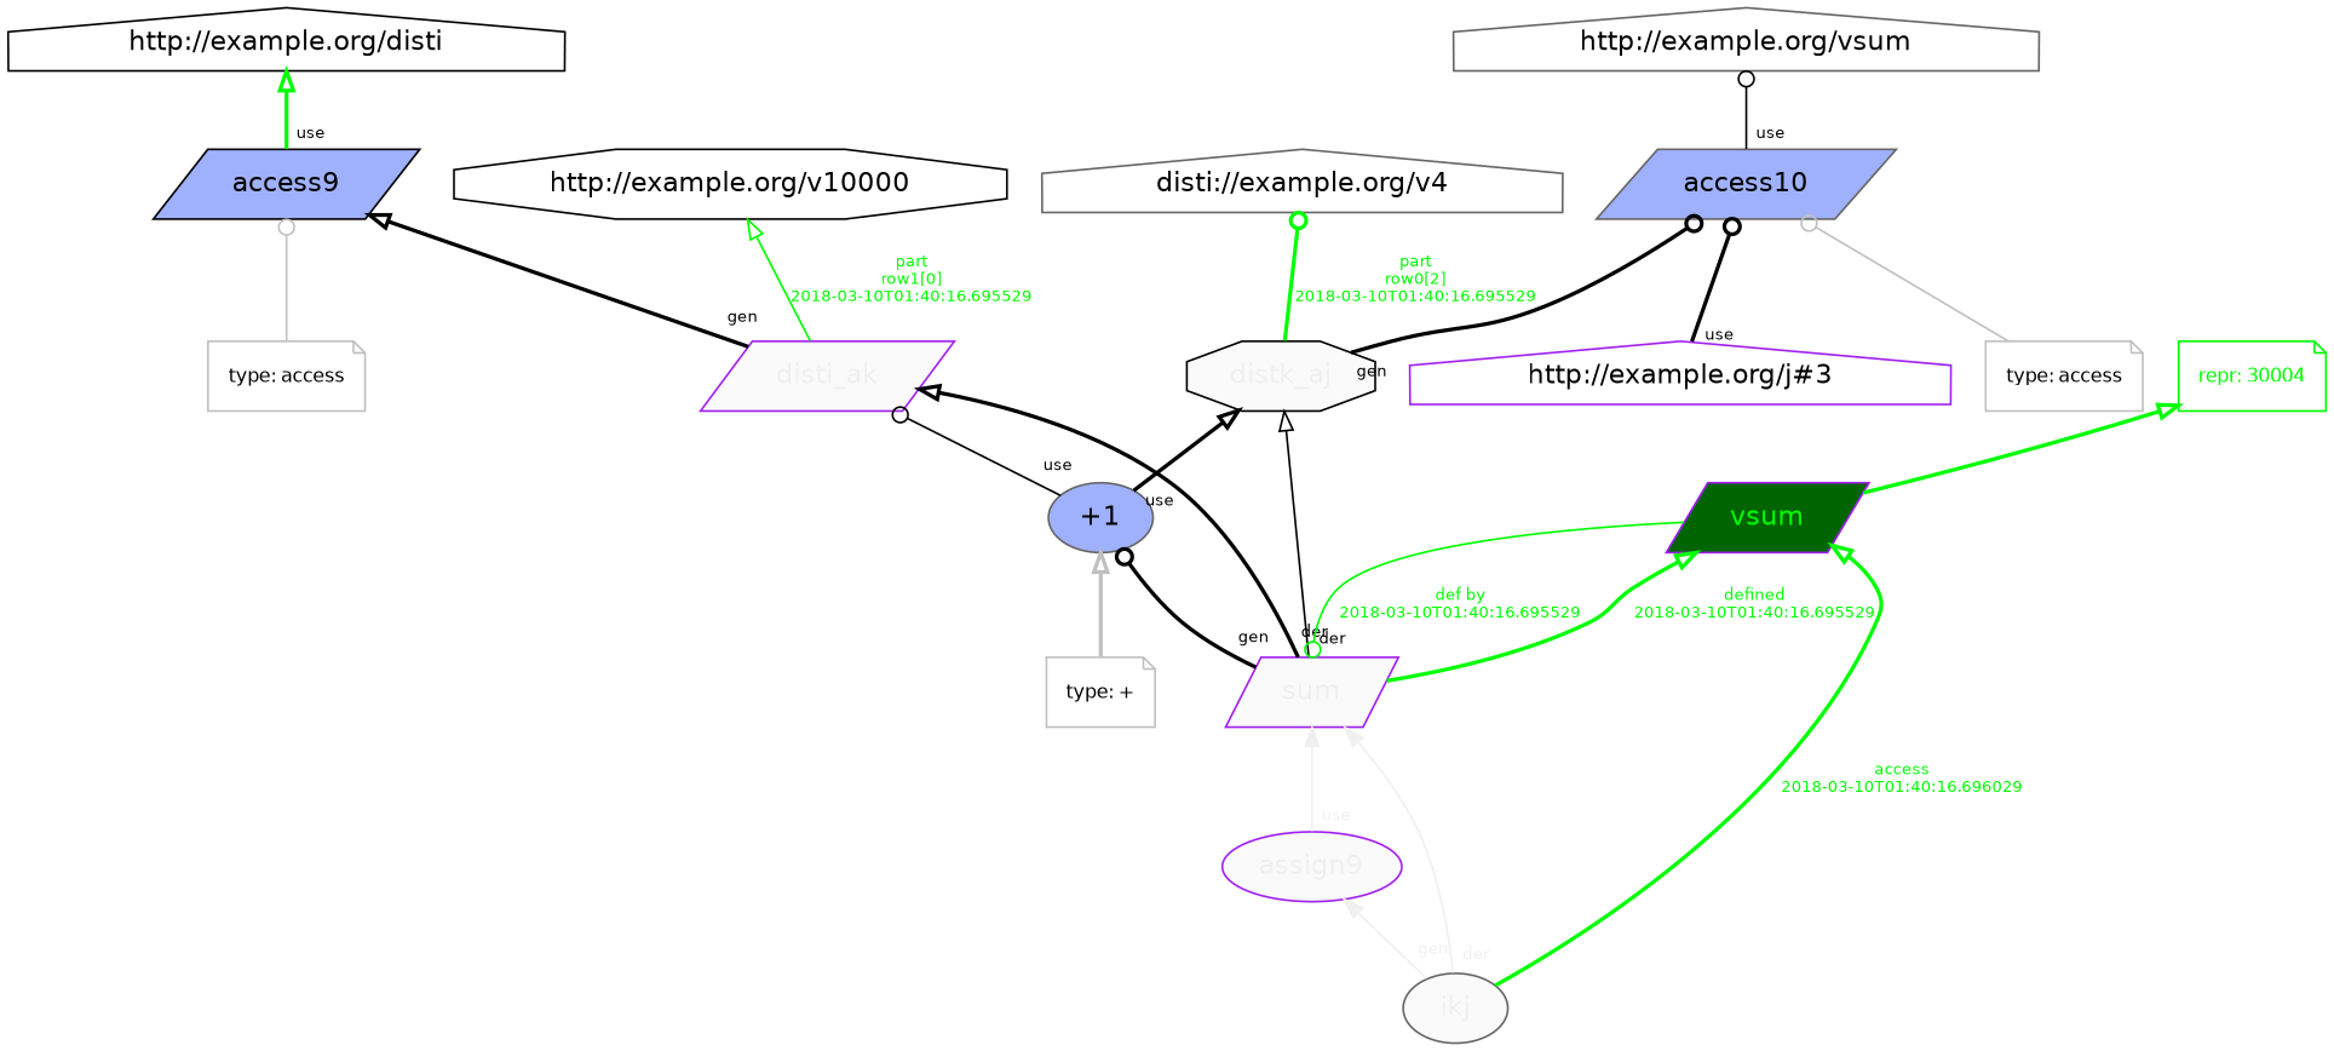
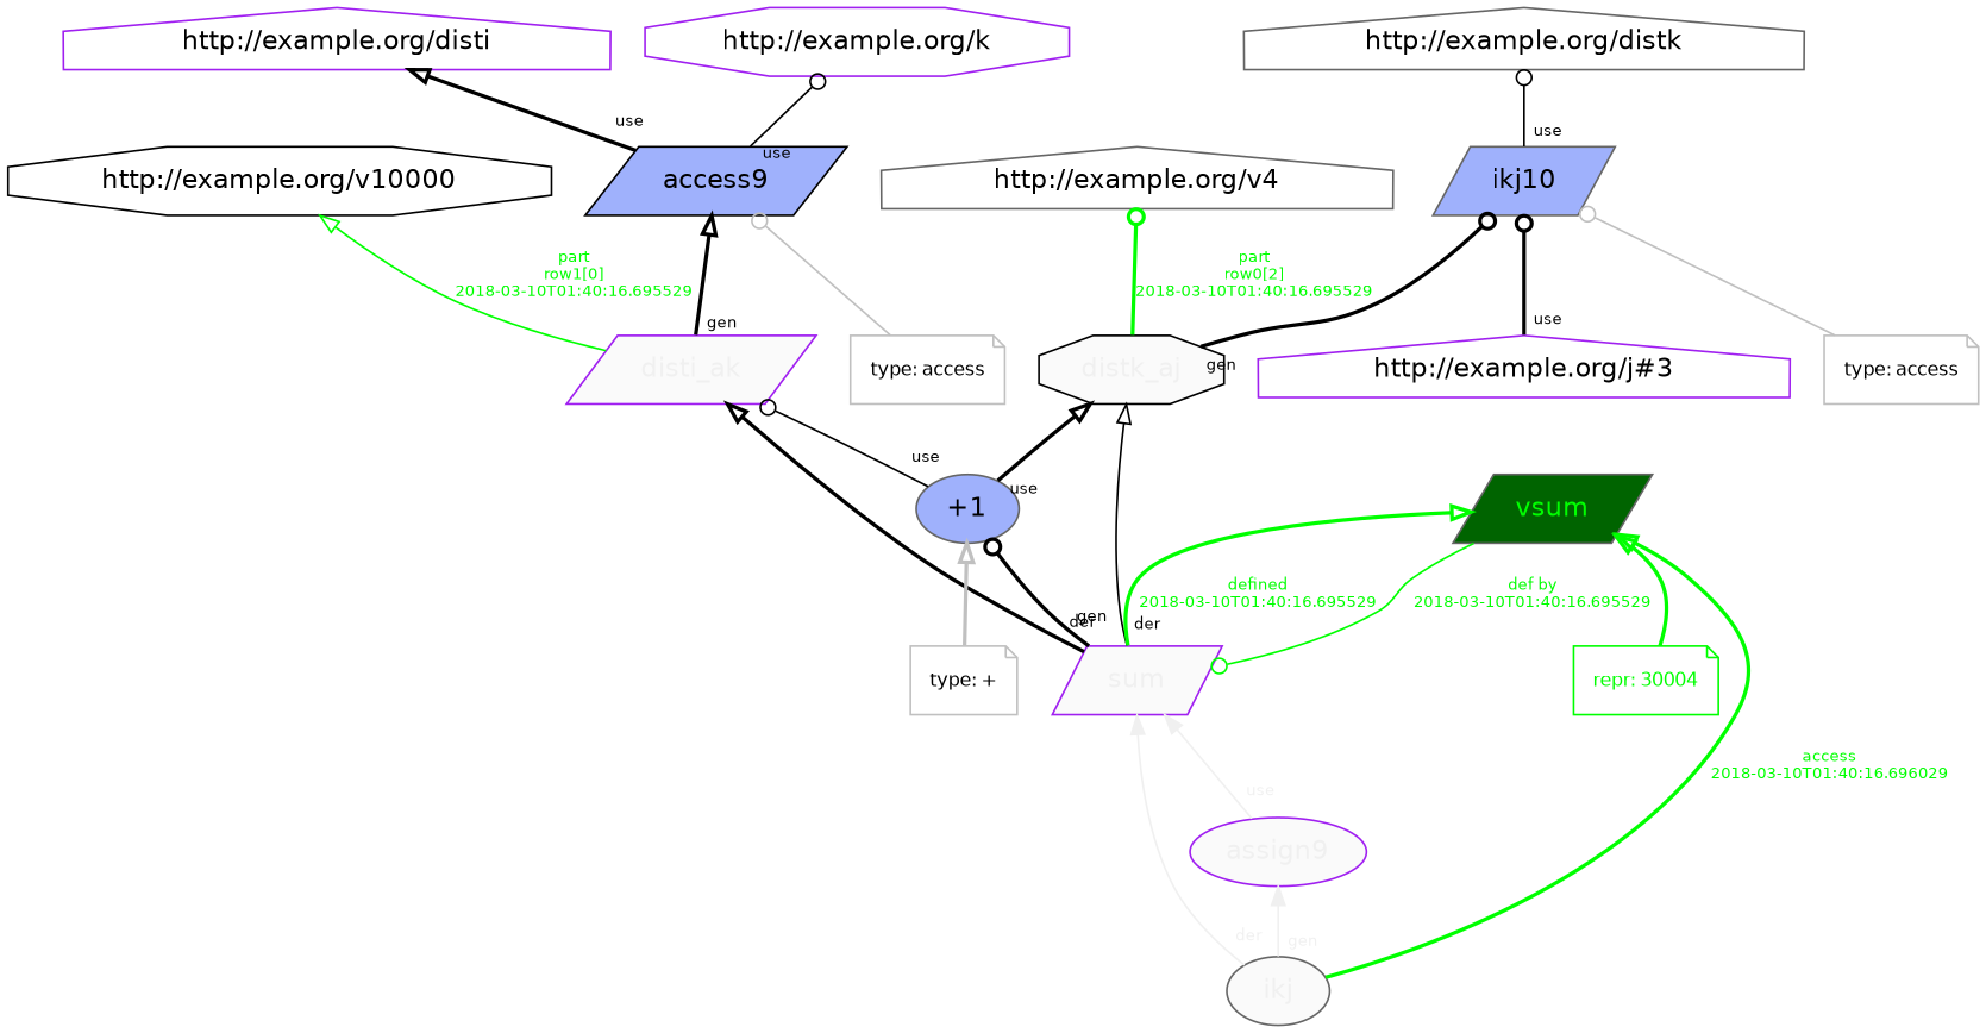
  digraph {
    fontname="DejaVu Sans"
    rankdir=BT
    node [color=gray40 fontname="DejaVu Sans" shape=parallelogram]
    edge [arrowhead=onormal fontname="DejaVu Sans" rotation=20 style=bold labelangle=60.0 labeldistance=1.5 labelfontsize=8]
    n1 [color=purple fillcolor="#FAFAFA" fontcolor="#F0F0F0" label=disti_ak style=filled]
    "http://example.org/v10000" [color=black shape=octagon]
    n3 [color=black fillcolor="#9FB1FC" label=access9 sides=4 style=filled]
-   "http://example.org/disti" [color=black shape=house]
+   "http://example.org/disti" [color=purple shape=house]
+   "http://example.org/k" [color=purple shape=octagon]
    n6 [color=gray fontcolor=black fontsize=10 label=<<TABLE cellpadding="0" border="0"> 	<TR> 	    <TD align="left">type:</TD> 	    <TD align="left">access</TD> 	</TR> </TABLE>> shape=note]
    n7 [color=black fillcolor="#FAFAFA" fontcolor="#F0F0F0" label=distk_aj shape=octagon style=filled]
-   "http://example.org/v4" [shape=house label="disti://example.org/v4"]
-   n9 [fillcolor="#9FB1FC" label=access10 sides=4 style=filled]
-   "http://example.org/distk" [shape=house label="http://example.org/vsum"]
+   "http://example.org/v4" [shape=house]
+   n9 [fillcolor="#9FB1FC" label=ikj10 sides=4 style=filled]
+   "http://example.org/distk" [shape=house]
    "http://example.org/j#3" [color=purple shape=house]
    n12 [color=gray fontcolor=black fontsize=10 label=<<TABLE cellpadding="0" border="0"> 	<TR> 	    <TD align="left">type:</TD> 	    <TD align="left">access</TD> 	</TR> </TABLE>> shape=note]
    n13 [color=purple fillcolor="#FAFAFA" fontcolor="#F0F0F0" label=sum style=filled]
-   n14 [color=purple fillcolor=darkgreen fontcolor=green label=vsum style=filled]
+   n14 [fillcolor=darkgreen fontcolor=green label=vsum style=filled]
    n15 [fillcolor="#9FB1FC" label="+1" shape=ellipse sides=4 style=filled]
    n16 [color=green fontcolor=green fontsize=10 label=<<TABLE cellpadding="0" border="0"> 	<TR> 	    <TD align="left">repr:</TD> 	    <TD align="left">30004</TD> 	</TR> </TABLE>> shape=note]
    n17 [color=gray fontcolor=black fontsize=10 label=<<TABLE cellpadding="0" border="0"> 	<TR> 	    <TD align="left">type:</TD> 	    <TD align="left">+</TD> 	</TR> </TABLE>> shape=note]
    n18 [fillcolor="#FAFAFA" fontcolor="#F0F0F0" label=ikj shape=ellipse style=filled]
    n19 [color=purple fillcolor="#FAFAFA" fontcolor="#F0F0F0" label=assign9 shape=ellipse sides=4 style=filled]
    n1 -> "http://example.org/v10000" [angle=60.0 color=green distance=1.5 fontcolor=green fontsize=8 label="part\nrow1[0]\n2018-03-10T01:40:16.695529" style=solid labelangle="" labeldistance="" labelfontsize=""]
    n1 -> n3 [taillabel=gen]
-   n3 -> "http://example.org/disti" [taillabel=use color=green]
+   n3 -> "http://example.org/disti" [taillabel=use]
+   n3 -> "http://example.org/k" [arrowhead=odot style=solid taillabel=use]
    n6 -> n3 [arrowhead=odot color=gray style=solid rotation="" labelangle="" labeldistance="" labelfontsize=""]
    n7 -> "http://example.org/v4" [angle=60.0 arrowhead=odot color=green distance=1.5 fontcolor=green fontsize=8 label="part\nrow0[2]\n2018-03-10T01:40:16.695529" labelangle="" labeldistance="" labelfontsize=""]
    n7 -> n9 [arrowhead=odot taillabel=gen]
    n9 -> "http://example.org/distk" [arrowhead=odot style=solid taillabel=use]
    "http://example.org/j#3" -> n9 [arrowhead=odot taillabel=use]
    n12 -> n9 [arrowhead=odot color=gray style=solid rotation="" labelangle="" labeldistance="" labelfontsize=""]
    n13 -> n1 [taillabel=der]
    n13 -> n7 [style=solid taillabel=der]
    n13 -> n14 [angle=60.0 color=green distance=1.5 fontcolor=green fontsize=8 label="defined\n2018-03-10T01:40:16.695529" labelangle="" labeldistance="" labelfontsize=""]
    n13 -> n15 [arrowhead=odot taillabel=gen]
    n14 -> n13 [angle=60.0 arrowhead=odot color=green distance=1.5 fontcolor=green fontsize=8 label="def by\n2018-03-10T01:40:16.695529" style=solid labelangle="" labeldistance="" labelfontsize=""]
    n15 -> n1 [arrowhead=odot style=solid taillabel=use]
    n15 -> n7 [taillabel=use]
-   n14 -> n16 [color=green fontcolor=green rotation="" labelangle="" labeldistance="" labelfontsize=""]
+   n16 -> n14 [color=green fontcolor=green rotation="" labelangle="" labeldistance="" labelfontsize=""]
    n17 -> n15 [color=gray rotation="" labelangle="" labeldistance="" labelfontsize=""]
    n18 -> n13 [color="#F0F0F0" fontcolor="#F0F0F0" taillabel=der arrowhead="" style=""]
    n18 -> n14 [angle=60.0 color=green distance=1.5 fontcolor=green fontsize=8 label="access\n2018-03-10T01:40:16.696029" labelangle="" labeldistance="" labelfontsize=""]
    n18 -> n19 [color="#F0F0F0" fontcolor="#F0F0F0" taillabel=gen arrowhead="" style=""]
    n19 -> n13 [color="#F0F0F0" fontcolor="#F0F0F0" taillabel=use arrowhead="" style=""]
  }
